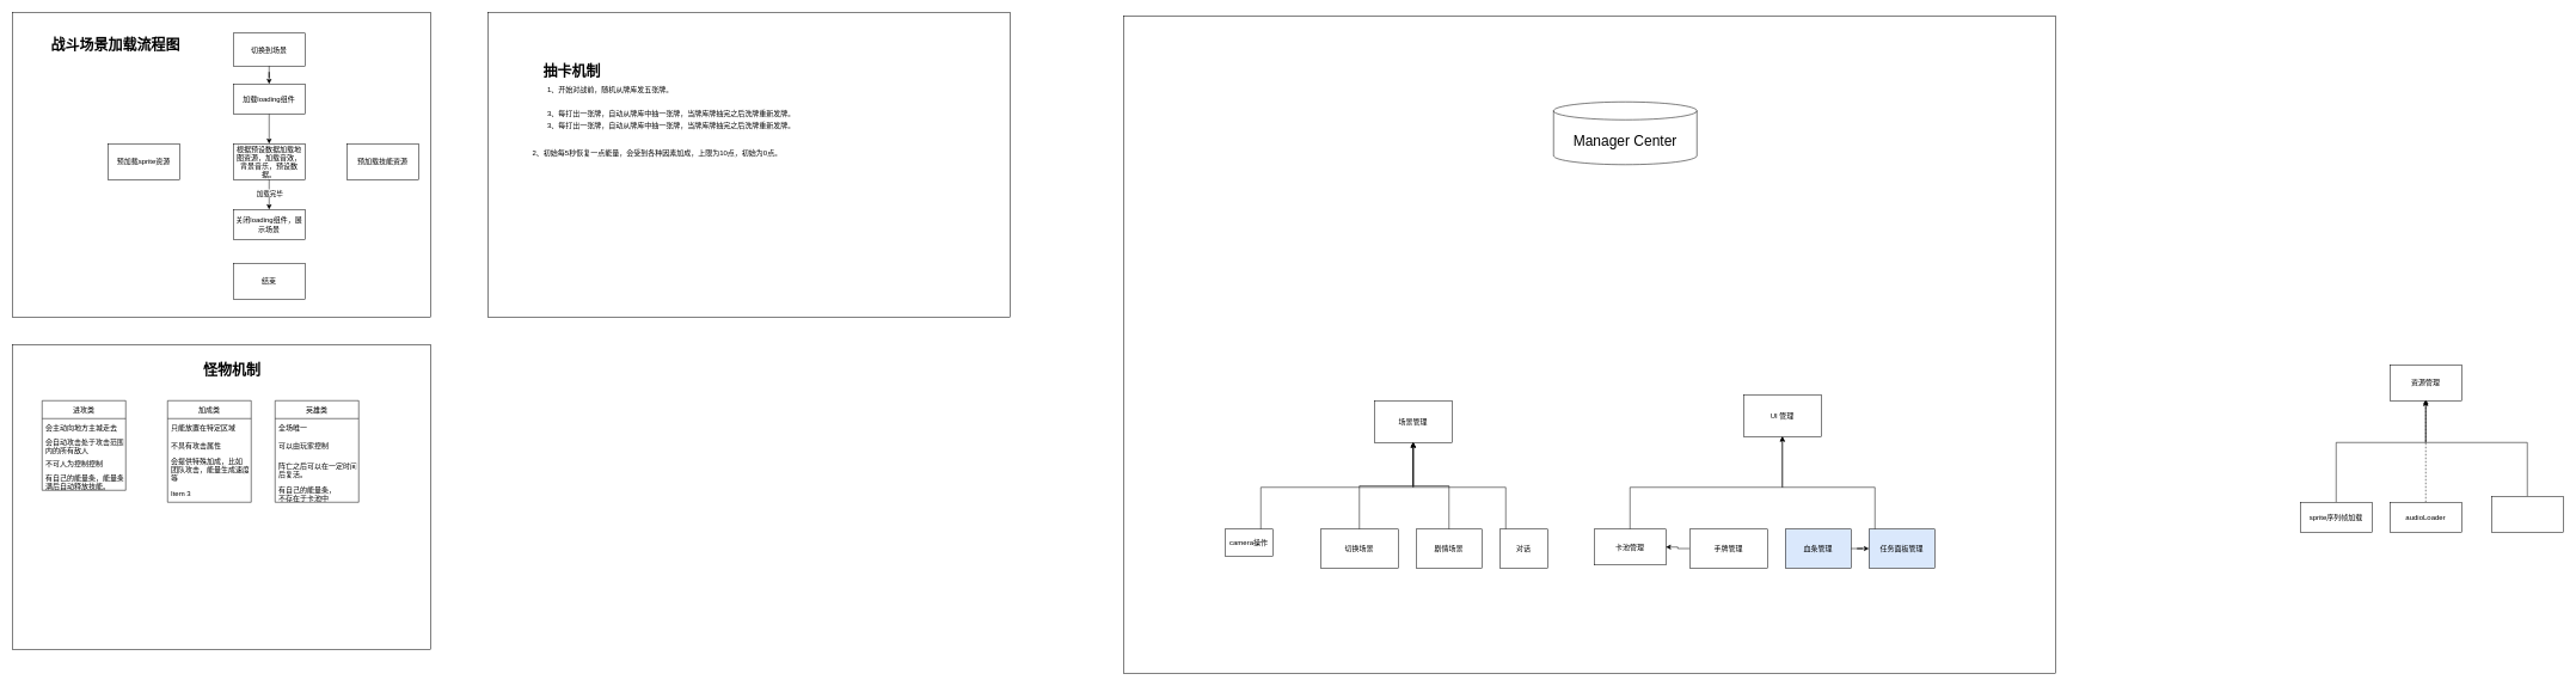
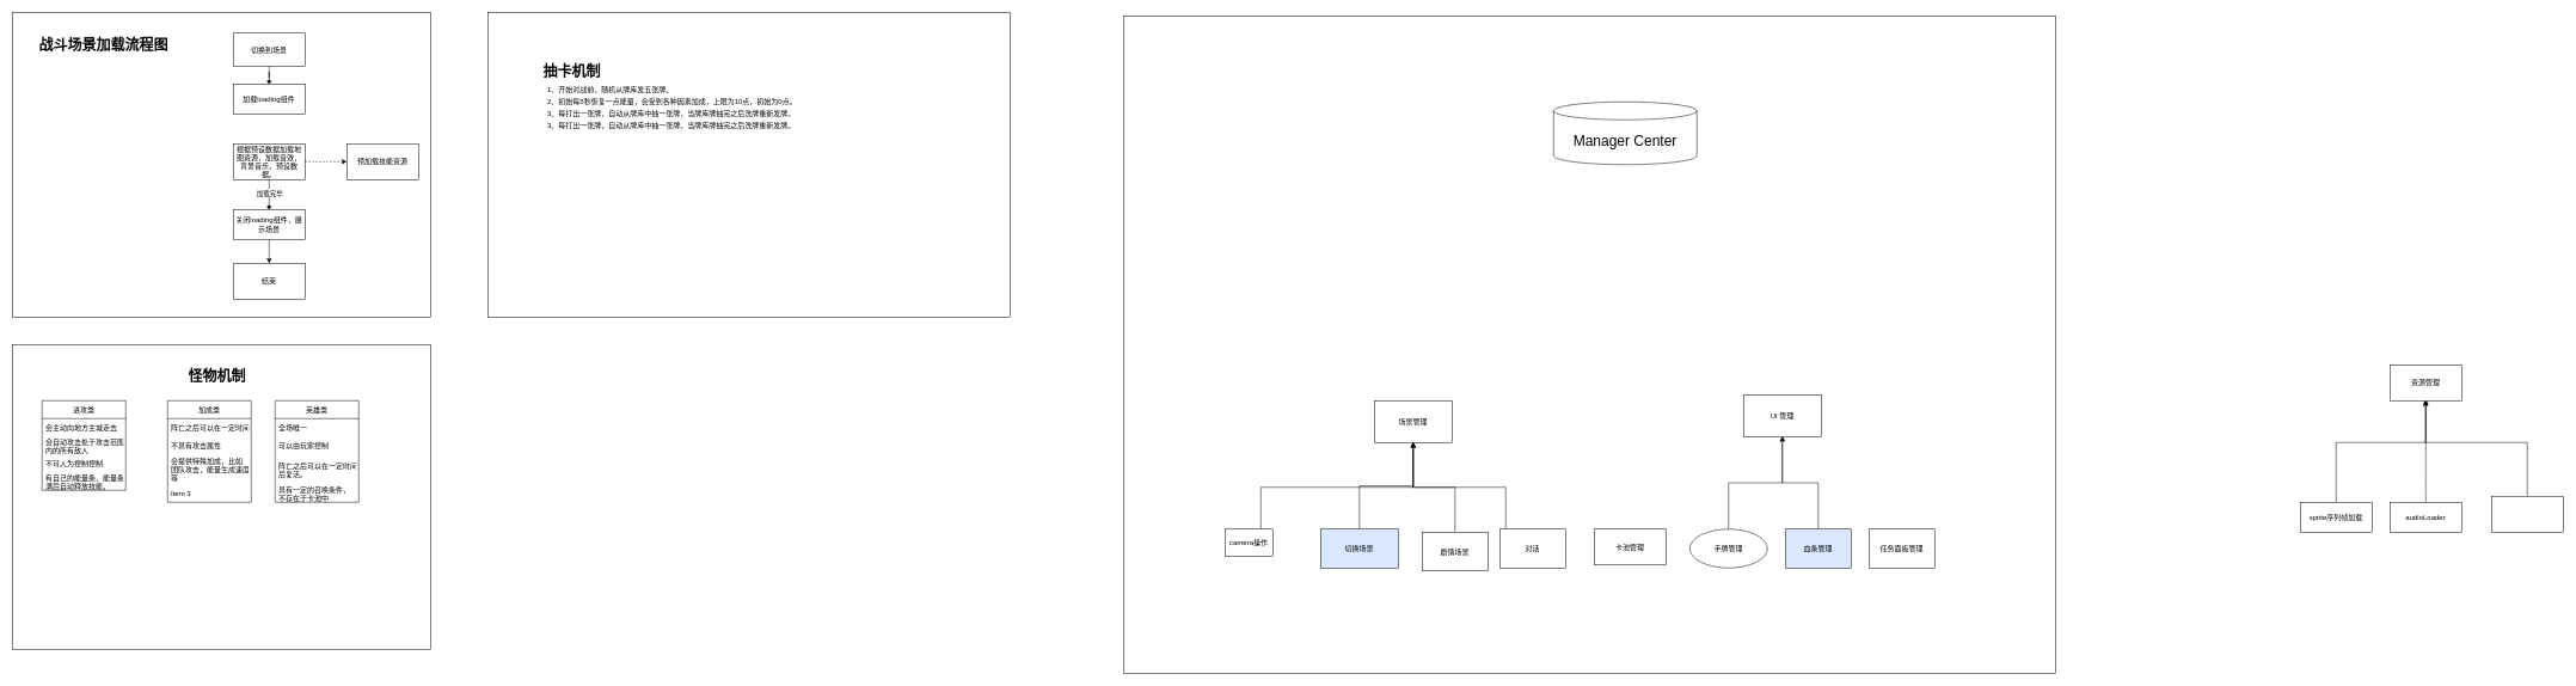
  <mxCell id="0" />
  <mxCell id="1" parent="0" />
  <mxCell id="2" value="" style="group" vertex="1" connectable="0" parent="1"><mxGeometry x="20" y="20" width="1860" height="1090" as="geometry" /></mxCell>
  <mxCell id="3" value="" style="group" vertex="1" connectable="0" parent="2"><mxGeometry y="556" width="700" height="510" as="geometry" /></mxCell>
  <mxCell id="4" value="" style="rounded=0;whiteSpace=wrap;html=1;" vertex="1" parent="3"><mxGeometry width="700" height="510" as="geometry" /></mxCell>
- <mxCell id="5" value="&lt;h1&gt;怪物机制&lt;/h1&gt;" style="text;html=1;strokeColor=none;fillColor=none;spacing=5;spacingTop=-20;whiteSpace=wrap;overflow=hidden;rounded=0;" vertex="1" parent="3"><mxGeometry x="315" y="24" width="240" height="45" as="geometry" /></mxCell>
+ <mxCell id="5" value="&lt;h1&gt;怪物机制&lt;/h1&gt;" style="text;html=1;strokeColor=none;fillColor=none;spacing=5;spacingTop=-20;whiteSpace=wrap;overflow=hidden;rounded=0;" vertex="1" parent="3"><mxGeometry x="290" y="34" width="240" height="45" as="geometry" /></mxCell>
  <mxCell id="6" value="进攻类" style="swimlane;fontStyle=0;childLayout=stackLayout;horizontal=1;startSize=30;horizontalStack=0;resizeParent=1;resizeParentMax=0;resizeLast=0;collapsible=1;marginBottom=0;" vertex="1" parent="3"><mxGeometry x="50" y="94" width="140" height="150" as="geometry" /></mxCell>
  <mxCell id="7" value="会主动向地方主城走去" style="text;strokeColor=none;fillColor=none;align=left;verticalAlign=middle;spacingLeft=4;spacingRight=4;overflow=hidden;points=[[0,0.5],[1,0.5]];portConstraint=eastwest;rotatable=0;" vertex="1" parent="6"><mxGeometry y="30" width="140" height="30" as="geometry" /></mxCell>
  <mxCell id="8" value="会自动攻击处于攻击范围&#10;内的所有敌人" style="text;strokeColor=none;fillColor=none;align=left;verticalAlign=middle;spacingLeft=4;spacingRight=4;overflow=hidden;points=[[0,0.5],[1,0.5]];portConstraint=eastwest;rotatable=0;" vertex="1" parent="6"><mxGeometry y="60" width="140" height="30" as="geometry" /></mxCell>
  <mxCell id="9" value="不可人为控制控制" style="text;strokeColor=none;fillColor=none;align=left;verticalAlign=middle;spacingLeft=4;spacingRight=4;overflow=hidden;points=[[0,0.5],[1,0.5]];portConstraint=eastwest;rotatable=0;" vertex="1" parent="6"><mxGeometry y="90" width="140" height="30" as="geometry" /></mxCell>
  <mxCell id="10" value="有自己的能量条，能量条&#10;满后自动释放技能。" style="text;strokeColor=none;fillColor=none;align=left;verticalAlign=middle;spacingLeft=4;spacingRight=4;overflow=hidden;points=[[0,0.5],[1,0.5]];portConstraint=eastwest;rotatable=0;" vertex="1" parent="6"><mxGeometry y="120" width="140" height="30" as="geometry" /></mxCell>
  <mxCell id="11" value="加成类" style="swimlane;fontStyle=0;childLayout=stackLayout;horizontal=1;startSize=30;horizontalStack=0;resizeParent=1;resizeParentMax=0;resizeLast=0;collapsible=1;marginBottom=0;" vertex="1" parent="3"><mxGeometry x="260" y="94" width="140" height="170" as="geometry" /></mxCell>
- <mxCell id="12" value="只能放置在特定区域" style="text;strokeColor=none;fillColor=none;align=left;verticalAlign=middle;spacingLeft=4;spacingRight=4;overflow=hidden;points=[[0,0.5],[1,0.5]];portConstraint=eastwest;rotatable=0;" vertex="1" parent="11"><mxGeometry y="30" width="140" height="30" as="geometry" /></mxCell>
+ <mxCell id="12" value="阵亡之后可以在一定时间" style="text;strokeColor=none;fillColor=none;align=left;verticalAlign=middle;spacingLeft=4;spacingRight=4;overflow=hidden;points=[[0,0.5],[1,0.5]];portConstraint=eastwest;rotatable=0;" vertex="1" parent="11"><mxGeometry y="30" width="140" height="30" as="geometry" /></mxCell>
  <mxCell id="13" value="不具有攻击属性" style="text;strokeColor=none;fillColor=none;align=left;verticalAlign=middle;spacingLeft=4;spacingRight=4;overflow=hidden;points=[[0,0.5],[1,0.5]];portConstraint=eastwest;rotatable=0;" vertex="1" parent="11"><mxGeometry y="60" width="140" height="30" as="geometry" /></mxCell>
  <mxCell id="14" value="会提供特殊加成，比如&#10;团队攻击，能量生成速度&#10;等" style="text;strokeColor=none;fillColor=none;align=left;verticalAlign=middle;spacingLeft=4;spacingRight=4;overflow=hidden;points=[[0,0.5],[1,0.5]];portConstraint=eastwest;rotatable=0;" vertex="1" parent="11"><mxGeometry y="90" width="140" height="50" as="geometry" /></mxCell>
  <mxCell id="15" value="Item 3" style="text;strokeColor=none;fillColor=none;align=left;verticalAlign=middle;spacingLeft=4;spacingRight=4;overflow=hidden;points=[[0,0.5],[1,0.5]];portConstraint=eastwest;rotatable=0;" vertex="1" parent="11"><mxGeometry y="140" width="140" height="30" as="geometry" /></mxCell>
  <mxCell id="16" value="英雄类" style="swimlane;fontStyle=0;childLayout=stackLayout;horizontal=1;startSize=30;horizontalStack=0;resizeParent=1;resizeParentMax=0;resizeLast=0;collapsible=1;marginBottom=0;" vertex="1" parent="3"><mxGeometry x="440" y="94" width="140" height="170" as="geometry" /></mxCell>
  <mxCell id="17" value="全场唯一" style="text;strokeColor=none;fillColor=none;align=left;verticalAlign=middle;spacingLeft=4;spacingRight=4;overflow=hidden;points=[[0,0.5],[1,0.5]];portConstraint=eastwest;rotatable=0;" vertex="1" parent="16"><mxGeometry y="30" width="140" height="30" as="geometry" /></mxCell>
  <mxCell id="18" value="可以由玩家控制" style="text;strokeColor=none;fillColor=none;align=left;verticalAlign=middle;spacingLeft=4;spacingRight=4;overflow=hidden;points=[[0,0.5],[1,0.5]];portConstraint=eastwest;rotatable=0;" vertex="1" parent="16"><mxGeometry y="60" width="140" height="30" as="geometry" /></mxCell>
  <mxCell id="19" value="阵亡之后可以在一定时间&#10;后复活。" style="text;strokeColor=none;fillColor=none;align=left;verticalAlign=middle;spacingLeft=4;spacingRight=4;overflow=hidden;points=[[0,0.5],[1,0.5]];portConstraint=eastwest;rotatable=0;" vertex="1" parent="16"><mxGeometry y="90" width="140" height="50" as="geometry" /></mxCell>
- <mxCell id="20" value="有自己的能量条，&#10;不存在于卡池中" style="text;strokeColor=none;fillColor=none;align=left;verticalAlign=middle;spacingLeft=4;spacingRight=4;overflow=hidden;points=[[0,0.5],[1,0.5]];portConstraint=eastwest;rotatable=0;" vertex="1" parent="16"><mxGeometry y="140" width="140" height="30" as="geometry" /></mxCell>
+ <mxCell id="20" value="具有一定的召唤条件，&#10;不存在于卡池中" style="text;strokeColor=none;fillColor=none;align=left;verticalAlign=middle;spacingLeft=4;spacingRight=4;overflow=hidden;points=[[0,0.5],[1,0.5]];portConstraint=eastwest;rotatable=0;" vertex="1" parent="16"><mxGeometry y="140" width="140" height="30" as="geometry" /></mxCell>
  <mxCell id="21" value="" style="group" vertex="1" connectable="0" parent="2"><mxGeometry x="840" y="50" width="874" height="510" as="geometry" /></mxCell>
  <mxCell id="22" value="" style="rounded=0;whiteSpace=wrap;html=1;" vertex="1" parent="21"><mxGeometry x="-44" y="-50" width="874" height="510" as="geometry" /></mxCell>
  <mxCell id="23" value="&lt;h1&gt;抽卡机制&lt;/h1&gt;" style="text;html=1;strokeColor=none;fillColor=none;spacing=5;spacingTop=-20;whiteSpace=wrap;overflow=hidden;rounded=0;" vertex="1" parent="21"><mxGeometry x="44" y="30" width="280" height="45" as="geometry" /></mxCell>
  <mxCell id="24" value="1、开始对战前，随机从牌库发五张牌。" style="text;html=1;resizable=0;autosize=1;align=left;verticalAlign=middle;points=[];fillColor=none;strokeColor=none;rounded=0;" vertex="1" parent="21"><mxGeometry x="54" y="70" width="230" height="20" as="geometry" /></mxCell>
- <mxCell id="25" value="2、初始每5秒恢复一点能量，会受到各种因素加成，上限为10点，初始为0点。" style="text;html=1;resizable=0;autosize=1;align=left;verticalAlign=middle;points=[];fillColor=none;strokeColor=none;rounded=0;" vertex="1" parent="21"><mxGeometry x="29" y="175" width="430" height="20" as="geometry" /></mxCell>
+ <mxCell id="25" value="2、初始每5秒恢复一点能量，会受到各种因素加成，上限为10点，初始为0点。" style="text;html=1;resizable=0;autosize=1;align=left;verticalAlign=middle;points=[];fillColor=none;strokeColor=none;rounded=0;" vertex="1" parent="21"><mxGeometry x="54" y="90" width="430" height="20" as="geometry" /></mxCell>
  <mxCell id="26" value="3、每打出一张牌，自动从牌库中抽一张牌，当牌库牌抽完之后洗牌重新发牌。" style="text;html=1;resizable=0;autosize=1;align=left;verticalAlign=middle;points=[];fillColor=none;strokeColor=none;rounded=0;" vertex="1" parent="21"><mxGeometry x="54" y="110" width="430" height="20" as="geometry" /></mxCell>
  <mxCell id="27" value="3、每打出一张牌，自动从牌库中抽一张牌，当牌库牌抽完之后洗牌重新发牌。" style="text;html=1;resizable=0;autosize=1;align=left;verticalAlign=middle;points=[];fillColor=none;strokeColor=none;rounded=0;" vertex="1" parent="21"><mxGeometry x="54" y="130" width="430" height="20" as="geometry" /></mxCell>
  <mxCell id="28" value="" style="group" vertex="1" connectable="0" parent="2"><mxGeometry width="700" height="510" as="geometry" /></mxCell>
  <mxCell id="29" value="" style="rounded=0;whiteSpace=wrap;html=1;container=0;" vertex="1" parent="28"><mxGeometry width="700" height="510" as="geometry" /></mxCell>
  <mxCell id="30" value="切换到场景" style="rounded=0;whiteSpace=wrap;html=1;container=0;" vertex="1" parent="28"><mxGeometry x="370" y="35" width="120" height="55" as="geometry" /></mxCell>
- <mxCell id="31" value="&lt;h1&gt;战斗场景加载流程图&lt;/h1&gt;" style="text;html=1;strokeColor=none;fillColor=none;spacing=5;spacingTop=-20;whiteSpace=wrap;overflow=hidden;rounded=0;container=0;" vertex="1" parent="28"><mxGeometry x="60" y="35" width="240" height="45" as="geometry" /></mxCell>
+ <mxCell id="31" value="&lt;h1&gt;战斗场景加载流程图&lt;/h1&gt;" style="text;html=1;strokeColor=none;fillColor=none;spacing=5;spacingTop=-20;whiteSpace=wrap;overflow=hidden;rounded=0;container=0;" vertex="1" parent="28"><mxGeometry x="40" y="35" width="240" height="45" as="geometry" /></mxCell>
  <mxCell id="32" value="结束" style="rounded=0;whiteSpace=wrap;html=1;container=0;" vertex="1" parent="28"><mxGeometry x="370" y="420" width="120" height="60" as="geometry" /></mxCell>
  <mxCell id="33" value="根据预设数据加载地图资源，加载音效，背景音乐，预设数据。" style="rounded=0;whiteSpace=wrap;html=1;container=0;" vertex="1" parent="28"><mxGeometry x="370" y="220" width="120" height="60" as="geometry" /></mxCell>
- <mxCell id="34" value="预加载sprite资源" style="rounded=0;whiteSpace=wrap;html=1;container=0;" vertex="1" parent="28"><mxGeometry x="160" y="220" width="120" height="60" as="geometry" /></mxCell>
  <mxCell id="35" value="预加载技能资源" style="whiteSpace=wrap;html=1;rounded=0;container=0;" vertex="1" parent="28"><mxGeometry x="560" y="220" width="120" height="60" as="geometry" /></mxCell>
- <mxCell id="37" value="" style="edgeStyle=orthogonalEdgeStyle;rounded=0;orthogonalLoop=1;jettySize=auto;html=1;strokeColor=default;" edge="1" parent="28" source="38" target="33"><mxGeometry relative="1" as="geometry" /></mxCell>
+ <mxCell id="36" value="" style="edgeStyle=orthogonalEdgeStyle;rounded=0;orthogonalLoop=1;jettySize=auto;html=1;dashed=1;strokeColor=default;" edge="1" parent="28" source="33" target="35"><mxGeometry relative="1" as="geometry" /></mxCell>
  <mxCell id="38" value="加载loading组件" style="rounded=0;whiteSpace=wrap;html=1;container=0;" vertex="1" parent="28"><mxGeometry x="370" y="120" width="120" height="50" as="geometry" /></mxCell>
- <mxCell id="39" style="edgeStyle=orthogonalEdgeStyle;rounded=0;orthogonalLoop=1;jettySize=auto;html=1;entryX=0.5;entryY=0;entryDx=0;entryDy=0;" edge="1" parent="28" source="30" target="38"><mxGeometry relative="1" as="geometry"><mxPoint x="430" y="110" as="targetPoint" /></mxGeometry></mxCell>
+ <mxCell id="39" style="edgeStyle=orthogonalEdgeStyle;rounded=0;orthogonalLoop=1;jettySize=auto;html=1;entryX=0.5;entryY=0;entryDx=0;entryDy=0;endArrow=diamond;" edge="1" parent="28" source="30" target="38"><mxGeometry relative="1" as="geometry"><mxPoint x="430" y="110" as="targetPoint" /></mxGeometry></mxCell>
+ <mxCell id="40" style="edgeStyle=orthogonalEdgeStyle;rounded=0;orthogonalLoop=1;jettySize=auto;html=1;entryX=0.5;entryY=0;entryDx=0;entryDy=0;strokeColor=default;" edge="1" parent="28" source="41" target="32"><mxGeometry relative="1" as="geometry" /></mxCell>
  <mxCell id="41" value="关闭loading组件，展示场景" style="whiteSpace=wrap;html=1;rounded=0;container=0;" vertex="1" parent="28"><mxGeometry x="370" y="330" width="120" height="50" as="geometry" /></mxCell>
- <mxCell id="42" value="" style="edgeStyle=orthogonalEdgeStyle;rounded=0;orthogonalLoop=1;jettySize=auto;html=1;strokeColor=default;" edge="1" parent="28" source="33" target="41"><mxGeometry relative="1" as="geometry" /></mxCell>
+ <mxCell id="42" value="" style="edgeStyle=orthogonalEdgeStyle;rounded=0;orthogonalLoop=1;jettySize=auto;html=1;strokeColor=default;endArrow=diamond;" edge="1" parent="28" source="33" target="41"><mxGeometry relative="1" as="geometry" /></mxCell>
  <mxCell id="43" value="加载完毕" style="edgeLabel;html=1;align=center;verticalAlign=middle;resizable=0;points=[];container=0;" vertex="1" connectable="0" parent="42"><mxGeometry x="-0.104" relative="1" as="geometry"><mxPoint as="offset" /></mxGeometry></mxCell>
  <mxCell id="44" value="" style="group" vertex="1" connectable="0" parent="1"><mxGeometry x="3850" y="610" width="440" height="280" as="geometry" /></mxCell>
  <mxCell id="45" value="资源管理" style="rounded=0;whiteSpace=wrap;html=1;" vertex="1" parent="44"><mxGeometry x="150" width="120" height="60" as="geometry" /></mxCell>
  <mxCell id="46" style="edgeStyle=orthogonalEdgeStyle;rounded=0;orthogonalLoop=1;jettySize=auto;html=1;entryX=0.5;entryY=1;entryDx=0;entryDy=0;endArrow=diamond;" edge="1" parent="44" source="47" target="45"><mxGeometry relative="1" as="geometry"><Array as="points"><mxPoint x="60" y="130" /><mxPoint x="210" y="130" /></Array></mxGeometry></mxCell>
  <mxCell id="47" value="sprite序列帧加载" style="rounded=0;whiteSpace=wrap;html=1;" vertex="1" parent="44"><mxGeometry y="230" width="120" height="50" as="geometry" /></mxCell>
- <mxCell id="48" style="edgeStyle=orthogonalEdgeStyle;rounded=0;orthogonalLoop=1;jettySize=auto;html=1;entryX=0.5;entryY=1;entryDx=0;entryDy=0;dashed=1;" edge="1" parent="44" source="49" target="45"><mxGeometry relative="1" as="geometry"><mxPoint x="220" y="160" as="targetPoint" /><Array as="points"><mxPoint x="210" y="200" /><mxPoint x="210" y="200" /></Array></mxGeometry></mxCell>
+ <mxCell id="48" style="edgeStyle=orthogonalEdgeStyle;rounded=0;orthogonalLoop=1;jettySize=auto;html=1;entryX=0.5;entryY=1;entryDx=0;entryDy=0;" edge="1" parent="44" source="49" target="45"><mxGeometry relative="1" as="geometry"><mxPoint x="220" y="160" as="targetPoint" /><Array as="points"><mxPoint x="210" y="200" /><mxPoint x="210" y="200" /></Array></mxGeometry></mxCell>
  <mxCell id="49" value="audioLoader" style="rounded=0;whiteSpace=wrap;html=1;" vertex="1" parent="44"><mxGeometry x="150" y="230" width="120" height="50" as="geometry" /></mxCell>
  <mxCell id="50" style="edgeStyle=orthogonalEdgeStyle;rounded=0;orthogonalLoop=1;jettySize=auto;html=1;entryX=0.5;entryY=1;entryDx=0;entryDy=0;" edge="1" parent="44" source="51" target="45"><mxGeometry relative="1" as="geometry"><Array as="points"><mxPoint x="380" y="130" /><mxPoint x="210" y="130" /></Array></mxGeometry></mxCell>
  <mxCell id="51" value="&amp;nbsp;" style="rounded=0;whiteSpace=wrap;html=1;" vertex="1" parent="44"><mxGeometry x="320" y="220" width="120" height="60" as="geometry" /></mxCell>
  <mxCell id="52" value="&amp;nbsp; &amp;nbsp;" style="text;html=1;resizable=0;autosize=1;align=center;verticalAlign=middle;points=[];fillColor=none;strokeColor=none;rounded=0;" vertex="1" parent="1"><mxGeometry x="1315" y="210" width="30" height="20" as="geometry" /></mxCell>
  <mxCell id="53" value="" style="rounded=0;whiteSpace=wrap;html=1;" vertex="1" parent="1"><mxGeometry x="1880" y="26" width="1560" height="1100" as="geometry" /></mxCell>
  <mxCell id="54" value="&lt;font style=&quot;font-size: 24px&quot;&gt;Manager Center&lt;/font&gt;" style="shape=cylinder3;whiteSpace=wrap;html=1;boundedLbl=1;backgroundOutline=1;size=15;" vertex="1" parent="1"><mxGeometry x="2600" y="170" width="240" height="105" as="geometry" /></mxCell>
  <mxCell id="55" value="场景管理" style="rounded=0;whiteSpace=wrap;html=1;" vertex="1" parent="1"><mxGeometry x="2300" y="670" width="130" height="70" as="geometry" /></mxCell>
  <mxCell id="56" style="edgeStyle=orthogonalEdgeStyle;rounded=0;orthogonalLoop=1;jettySize=auto;html=1;" edge="1" parent="1" source="57" target="55"><mxGeometry relative="1" as="geometry"><Array as="points"><mxPoint x="2110" y="815" /><mxPoint x="2365" y="815" /></Array></mxGeometry></mxCell>
  <mxCell id="57" value="camera操作" style="rounded=0;whiteSpace=wrap;html=1;" vertex="1" parent="1"><mxGeometry x="2050" y="885" width="80" height="45" as="geometry" /></mxCell>
  <mxCell id="58" style="edgeStyle=orthogonalEdgeStyle;rounded=0;orthogonalLoop=1;jettySize=auto;html=1;entryX=0.5;entryY=1;entryDx=0;entryDy=0;" edge="1" parent="1" source="59" target="55"><mxGeometry relative="1" as="geometry" /></mxCell>
- <mxCell id="59" value="切换场景" style="rounded=0;whiteSpace=wrap;html=1;" vertex="1" parent="1"><mxGeometry x="2210" y="885" width="130" height="65" as="geometry" /></mxCell>
+ <mxCell id="59" value="切换场景" style="rounded=0;whiteSpace=wrap;html=1;fillColor=#dae8fc;" vertex="1" parent="1"><mxGeometry x="2210" y="885" width="130" height="65" as="geometry" /></mxCell>
  <mxCell id="60" style="edgeStyle=orthogonalEdgeStyle;rounded=0;orthogonalLoop=1;jettySize=auto;html=1;entryX=0.5;entryY=1;entryDx=0;entryDy=0;" edge="1" parent="1" source="61" target="55"><mxGeometry relative="1" as="geometry" /></mxCell>
- <mxCell id="61" value="剧情场景" style="rounded=0;whiteSpace=wrap;html=1;" vertex="1" parent="1"><mxGeometry x="2370" y="885" width="110" height="65" as="geometry" /></mxCell>
+ <mxCell id="61" value="剧情场景" style="rounded=0;whiteSpace=wrap;html=1;" vertex="1" parent="1"><mxGeometry x="2380" y="890" width="110" height="65" as="geometry" /></mxCell>
  <mxCell id="62" style="edgeStyle=orthogonalEdgeStyle;rounded=0;orthogonalLoop=1;jettySize=auto;html=1;entryX=0.5;entryY=1;entryDx=0;entryDy=0;" edge="1" parent="1" source="63" target="55"><mxGeometry relative="1" as="geometry"><Array as="points"><mxPoint x="2520" y="815" /><mxPoint x="2365" y="815" /></Array></mxGeometry></mxCell>
- <mxCell id="63" value="对话" style="rounded=0;whiteSpace=wrap;html=1;" vertex="1" parent="1"><mxGeometry x="2510" y="885" width="80" height="65" as="geometry" /></mxCell>
+ <mxCell id="63" value="对话" style="rounded=0;whiteSpace=wrap;html=1;" vertex="1" parent="1"><mxGeometry x="2510" y="885" width="110" height="65" as="geometry" /></mxCell>
  <mxCell id="64" value="UI 管理" style="rounded=0;whiteSpace=wrap;html=1;" vertex="1" parent="1"><mxGeometry x="2918" y="660" width="130" height="70" as="geometry" /></mxCell>
- <mxCell id="65" style="edgeStyle=orthogonalEdgeStyle;rounded=0;orthogonalLoop=1;jettySize=auto;html=1;" edge="1" parent="1" source="66" target="64"><mxGeometry relative="1" as="geometry"><Array as="points"><mxPoint x="2728" y="815" /><mxPoint x="2983" y="815" /></Array></mxGeometry></mxCell>
  <mxCell id="66" value="卡池管理" style="rounded=0;whiteSpace=wrap;html=1;" vertex="1" parent="1"><mxGeometry x="2668" y="885" width="120" height="60" as="geometry" /></mxCell>
- <mxCell id="67" style="edgeStyle=orthogonalEdgeStyle;rounded=0;orthogonalLoop=1;jettySize=auto;html=1;" edge="1" parent="1" source="68" target="66"><mxGeometry relative="1" as="geometry" /></mxCell>
- <mxCell id="68" value="手牌管理" style="rounded=0;whiteSpace=wrap;html=1;" vertex="1" parent="1"><mxGeometry x="2828" y="885" width="130" height="65" as="geometry" /></mxCell>
- <mxCell id="69" style="edgeStyle=orthogonalEdgeStyle;rounded=0;orthogonalLoop=1;jettySize=auto;html=1;" edge="1" parent="1" source="70" target="72"><mxGeometry relative="1" as="geometry" /></mxCell>
+ <mxCell id="67" style="edgeStyle=orthogonalEdgeStyle;rounded=0;orthogonalLoop=1;jettySize=auto;html=1;entryX=0.5;entryY=1;entryDx=0;entryDy=0;" edge="1" parent="1" source="68" target="64"><mxGeometry relative="1" as="geometry" /></mxCell>
+ <mxCell id="68" value="手牌管理" style="ellipse;whiteSpace=wrap;html=1;" vertex="1" parent="1"><mxGeometry x="2828" y="885" width="130" height="65" as="geometry" /></mxCell>
+ <mxCell id="69" style="edgeStyle=orthogonalEdgeStyle;rounded=0;orthogonalLoop=1;jettySize=auto;html=1;entryX=0.5;entryY=1;entryDx=0;entryDy=0;" edge="1" parent="1" source="70" target="64"><mxGeometry relative="1" as="geometry" /></mxCell>
  <mxCell id="70" value="血条管理" style="rounded=0;whiteSpace=wrap;html=1;fillColor=#dae8fc;" vertex="1" parent="1"><mxGeometry x="2988" y="885" width="110" height="65" as="geometry" /></mxCell>
- <mxCell id="71" style="edgeStyle=orthogonalEdgeStyle;rounded=0;orthogonalLoop=1;jettySize=auto;html=1;entryX=0.5;entryY=1;entryDx=0;entryDy=0;" edge="1" parent="1" source="72" target="64"><mxGeometry relative="1" as="geometry"><Array as="points"><mxPoint x="3138" y="815" /><mxPoint x="2983" y="815" /></Array></mxGeometry></mxCell>
- <mxCell id="72" value="任务面板管理" style="rounded=0;whiteSpace=wrap;html=1;fillColor=#dae8fc;" vertex="1" parent="1"><mxGeometry x="3128" y="885" width="110" height="65" as="geometry" /></mxCell>
+ <mxCell id="72" value="任务面板管理" style="rounded=0;whiteSpace=wrap;html=1;" vertex="1" parent="1"><mxGeometry x="3128" y="885" width="110" height="65" as="geometry" /></mxCell>
